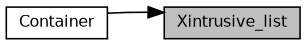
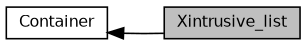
  digraph {
    rankdir=LR
    node [color=black fontname=Helvetica fontsize=10 shape=record style=filled]
    n1 [fillcolor=white height=0.2 label=Container width=0.4]
    n2 [fillcolor=grey75 fontcolor=black height=0.2 label=Xintrusive_list width=0.4]
-   n2 -> n1 [dir=back fontname=Helvetica fontsize=10 labelfontname=Helvetica labelfontsize=10 shape=plaintext style=solid]
+   n1 -> n2 [dir=back fontname=Helvetica fontsize=10 labelfontname=Helvetica labelfontsize=10 shape=plaintext style=solid]
  }
